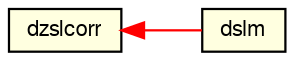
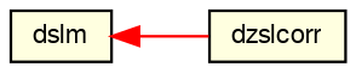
  digraph {
    rankdir=LR
    node [color=black fillcolor=lightyellow fontname=FreeSans fontsize=10 shape=box style=filled]
    n1 [fontcolor=black height=0.2 label=dzslcorr width=0.4]
    n2 [height=0.2 label=dslm width=0.4]
-   n1 -> n2 [color=red dir=back fontname=FreeSans fontsize=10 labelfontname=FreeSans labelfontsize=10 style=solid]
+   n2 -> n1 [color=red dir=back fontname=FreeSans fontsize=10 labelfontname=FreeSans labelfontsize=10 style=solid]
  }
